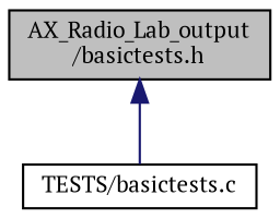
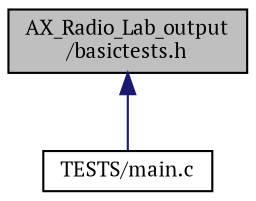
  digraph {
    fontname="PT Serif"
    node [color=black fontname="PT Serif" fontsize=10 shape=record style=filled]
    n1 [fillcolor=grey75 fontcolor=black height=0.2 label="AX_Radio_Lab_output\l/basictests.h" width=0.4]
-   n2 [fillcolor=white height=0.2 label="TESTS/basictests.c" width=0.4]
+   n2 [fillcolor=white height=0.2 label="TESTS/main.c" width=0.4]
    n1 -> n2 [color=midnightblue dir=back fontname="PT Serif" fontsize=10 labelfontname=Helvetica labelfontsize=10 style=solid]
  }
